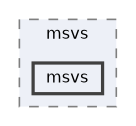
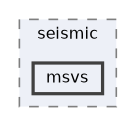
  digraph {
    compound=true
    n1 [color=grey25 fillcolor="#edf0f7" fontname=Helvetica fontsize=10 height=0.2 label=msvs shape=box style="filled,bold" width=0.4]
    subgraph cluster_1 {
      bgcolor="#edf0f7"
      fontname=Helvetica
      fontsize=10
-     label=msvs
+     label=seismic
      pencolor=grey50
      style="filled,dashed"
      n1
    }
  }
